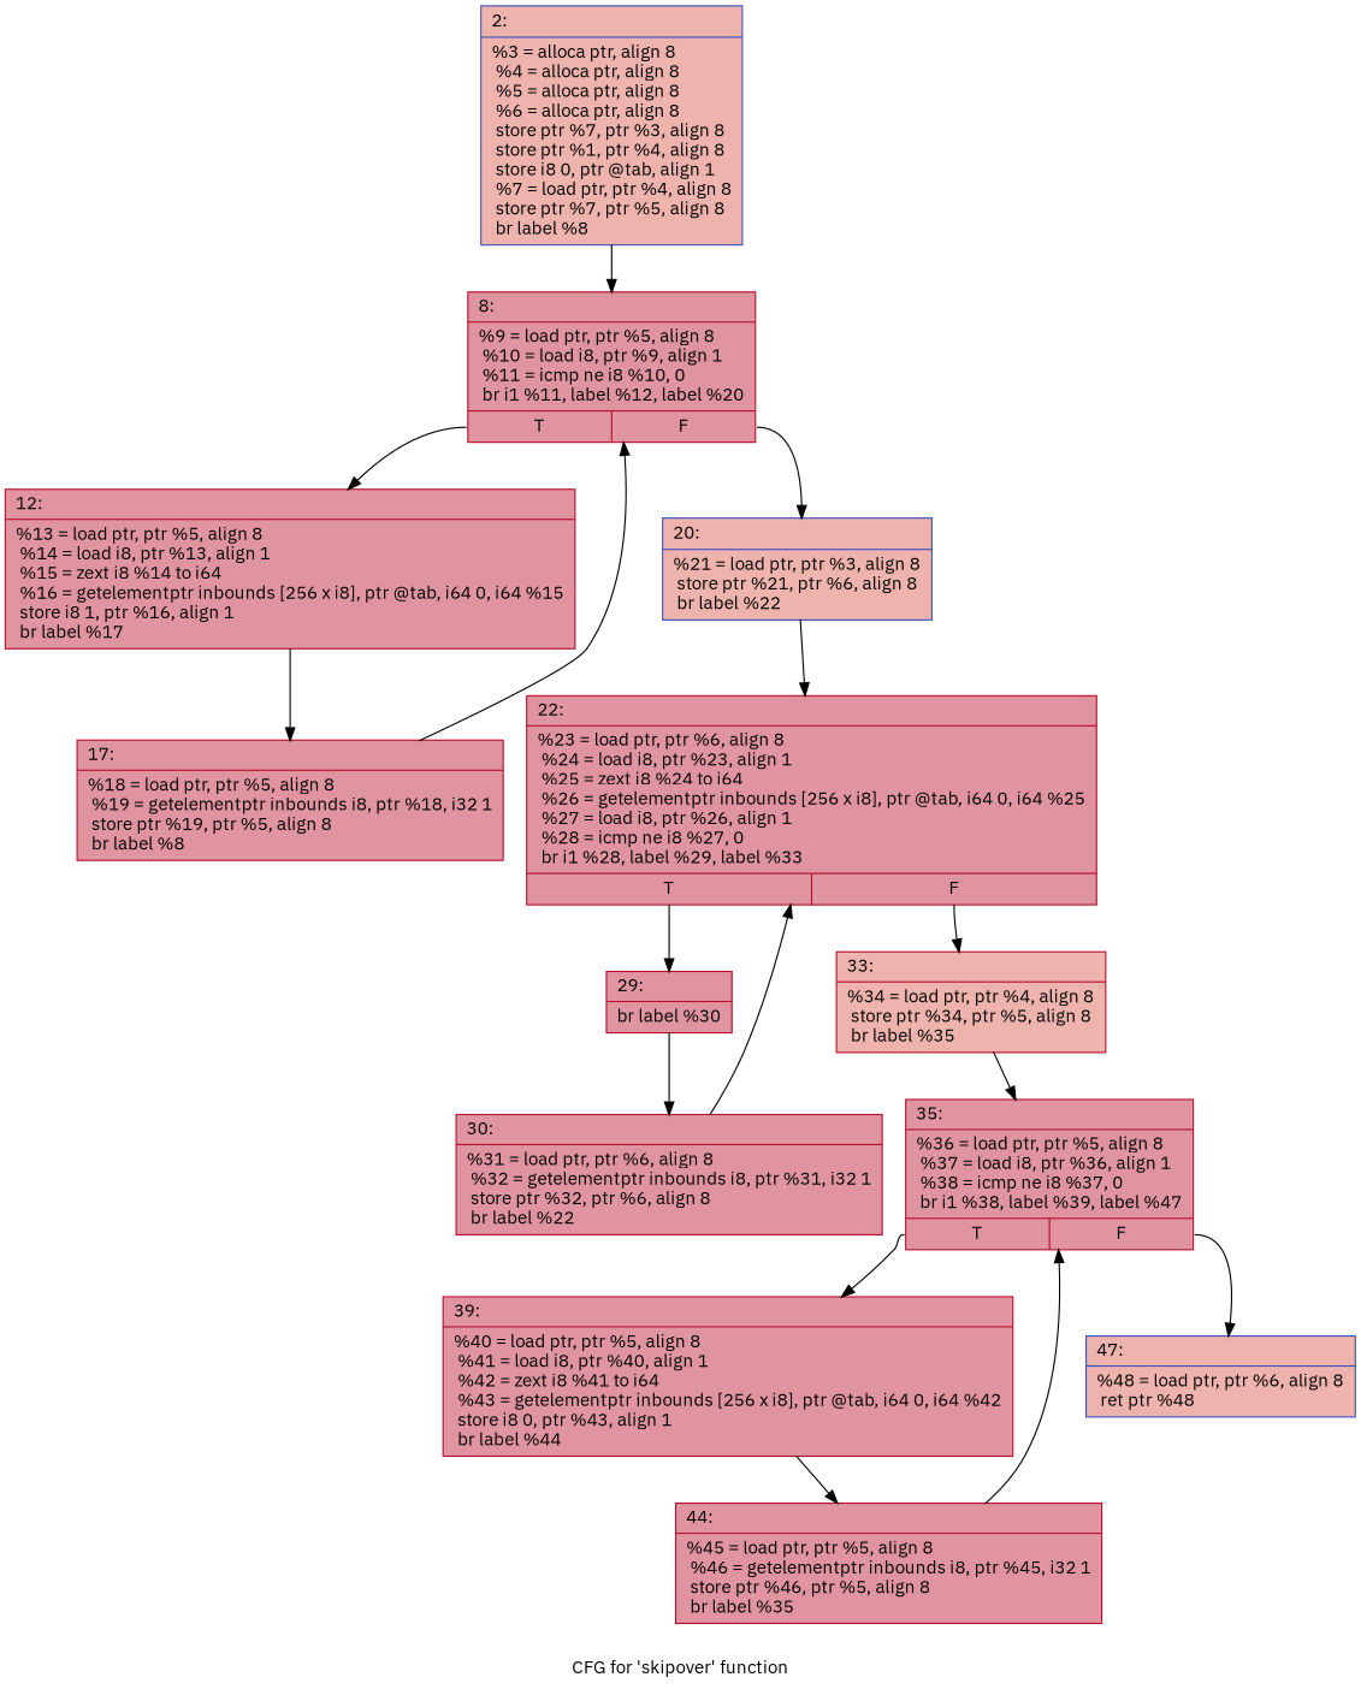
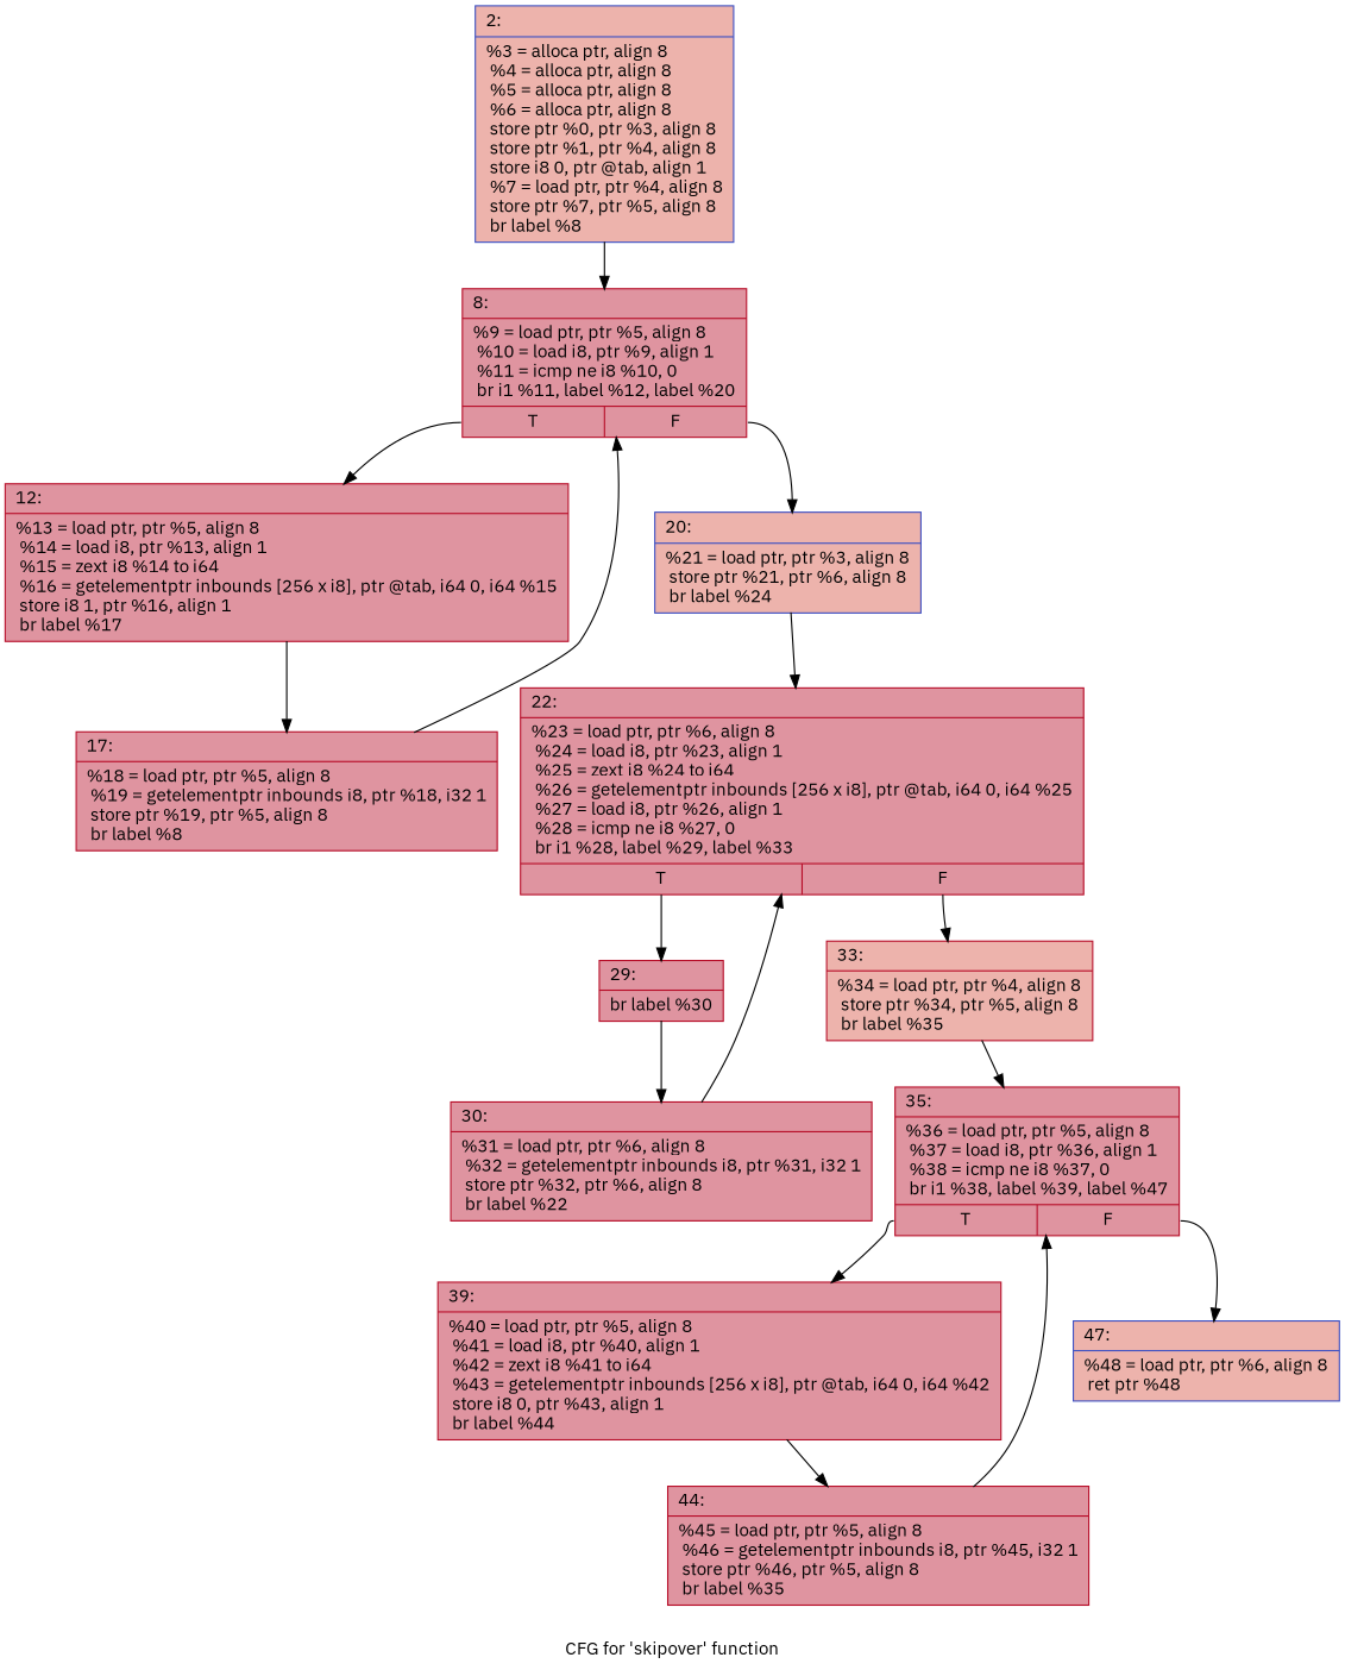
  digraph {
    fontname="IBM Plex Sans"
    label="CFG for 'skipover' function"
    node [color="#b70d28ff" fillcolor="#b70d2870" fontname="IBM Plex Sans" shape=record style=filled]
    edge [fontname="IBM Plex Sans"]
-   n1 [color="#3d50c3ff" fillcolor="#d6524470" label="{2:\l|  %3 = alloca ptr, align 8\l  %4 = alloca ptr, align 8\l  %5 = alloca ptr, align 8\l  %6 = alloca ptr, align 8\l  store ptr %7, ptr %3, align 8\l  store ptr %1, ptr %4, align 8\l  store i8 0, ptr @tab, align 1\l  %7 = load ptr, ptr %4, align 8\l  store ptr %7, ptr %5, align 8\l  br label %8\l}"]
+   n1 [color="#3d50c3ff" fillcolor="#d6524470" label="{2:\l|  %3 = alloca ptr, align 8\l  %4 = alloca ptr, align 8\l  %5 = alloca ptr, align 8\l  %6 = alloca ptr, align 8\l  store ptr %0, ptr %3, align 8\l  store ptr %1, ptr %4, align 8\l  store i8 0, ptr @tab, align 1\l  %7 = load ptr, ptr %4, align 8\l  store ptr %7, ptr %5, align 8\l  br label %8\l}"]
    n2 [label="{8:\l|  %9 = load ptr, ptr %5, align 8\l  %10 = load i8, ptr %9, align 1\l  %11 = icmp ne i8 %10, 0\l  br i1 %11, label %12, label %20\l|{<s0>T|<s1>F}}"]
    n3 [label="{12:\l|  %13 = load ptr, ptr %5, align 8\l  %14 = load i8, ptr %13, align 1\l  %15 = zext i8 %14 to i64\l  %16 = getelementptr inbounds [256 x i8], ptr @tab, i64 0, i64 %15\l  store i8 1, ptr %16, align 1\l  br label %17\l}"]
-   n4 [color="#3d50c3ff" fillcolor="#d6524470" label="{20:\l|  %21 = load ptr, ptr %3, align 8\l  store ptr %21, ptr %6, align 8\l  br label %22\l}"]
+   n4 [color="#3d50c3ff" fillcolor="#d6524470" label="{20:\l|  %21 = load ptr, ptr %3, align 8\l  store ptr %21, ptr %6, align 8\l  br label %24\l}"]
    n5 [label="{17:\l|  %18 = load ptr, ptr %5, align 8\l  %19 = getelementptr inbounds i8, ptr %18, i32 1\l  store ptr %19, ptr %5, align 8\l  br label %8\l}"]
    n6 [label="{22:\l|  %23 = load ptr, ptr %6, align 8\l  %24 = load i8, ptr %23, align 1\l  %25 = zext i8 %24 to i64\l  %26 = getelementptr inbounds [256 x i8], ptr @tab, i64 0, i64 %25\l  %27 = load i8, ptr %26, align 1\l  %28 = icmp ne i8 %27, 0\l  br i1 %28, label %29, label %33\l|{<s0>T|<s1>F}}"]
    n7 [label="{29:\l|  br label %30\l}"]
    n8 [fillcolor="#d6524470" label="{33:\l|  %34 = load ptr, ptr %4, align 8\l  store ptr %34, ptr %5, align 8\l  br label %35\l}"]
    n9 [label="{30:\l|  %31 = load ptr, ptr %6, align 8\l  %32 = getelementptr inbounds i8, ptr %31, i32 1\l  store ptr %32, ptr %6, align 8\l  br label %22\l}"]
    n10 [label="{35:\l|  %36 = load ptr, ptr %5, align 8\l  %37 = load i8, ptr %36, align 1\l  %38 = icmp ne i8 %37, 0\l  br i1 %38, label %39, label %47\l|{<s0>T|<s1>F}}"]
    n11 [label="{39:\l|  %40 = load ptr, ptr %5, align 8\l  %41 = load i8, ptr %40, align 1\l  %42 = zext i8 %41 to i64\l  %43 = getelementptr inbounds [256 x i8], ptr @tab, i64 0, i64 %42\l  store i8 0, ptr %43, align 1\l  br label %44\l}"]
    n12 [color="#3d50c3ff" fillcolor="#d6524470" label="{47:\l|  %48 = load ptr, ptr %6, align 8\l  ret ptr %48\l}"]
    n13 [label="{44:\l|  %45 = load ptr, ptr %5, align 8\l  %46 = getelementptr inbounds i8, ptr %45, i32 1\l  store ptr %46, ptr %5, align 8\l  br label %35\l}"]
    n1 -> n2
    n2 -> n3 [tailport=s0]
    n2 -> n4 [tailport=s1]
    n3 -> n5
    n4 -> n6
    n5 -> n2
    n6 -> n7 [tailport=s0]
    n6 -> n8 [tailport=s1]
    n7 -> n9
    n8 -> n10
    n9 -> n6
    n10 -> n11 [tailport=s0]
    n10 -> n12 [tailport=s1]
    n11 -> n13
    n13 -> n10
  }
